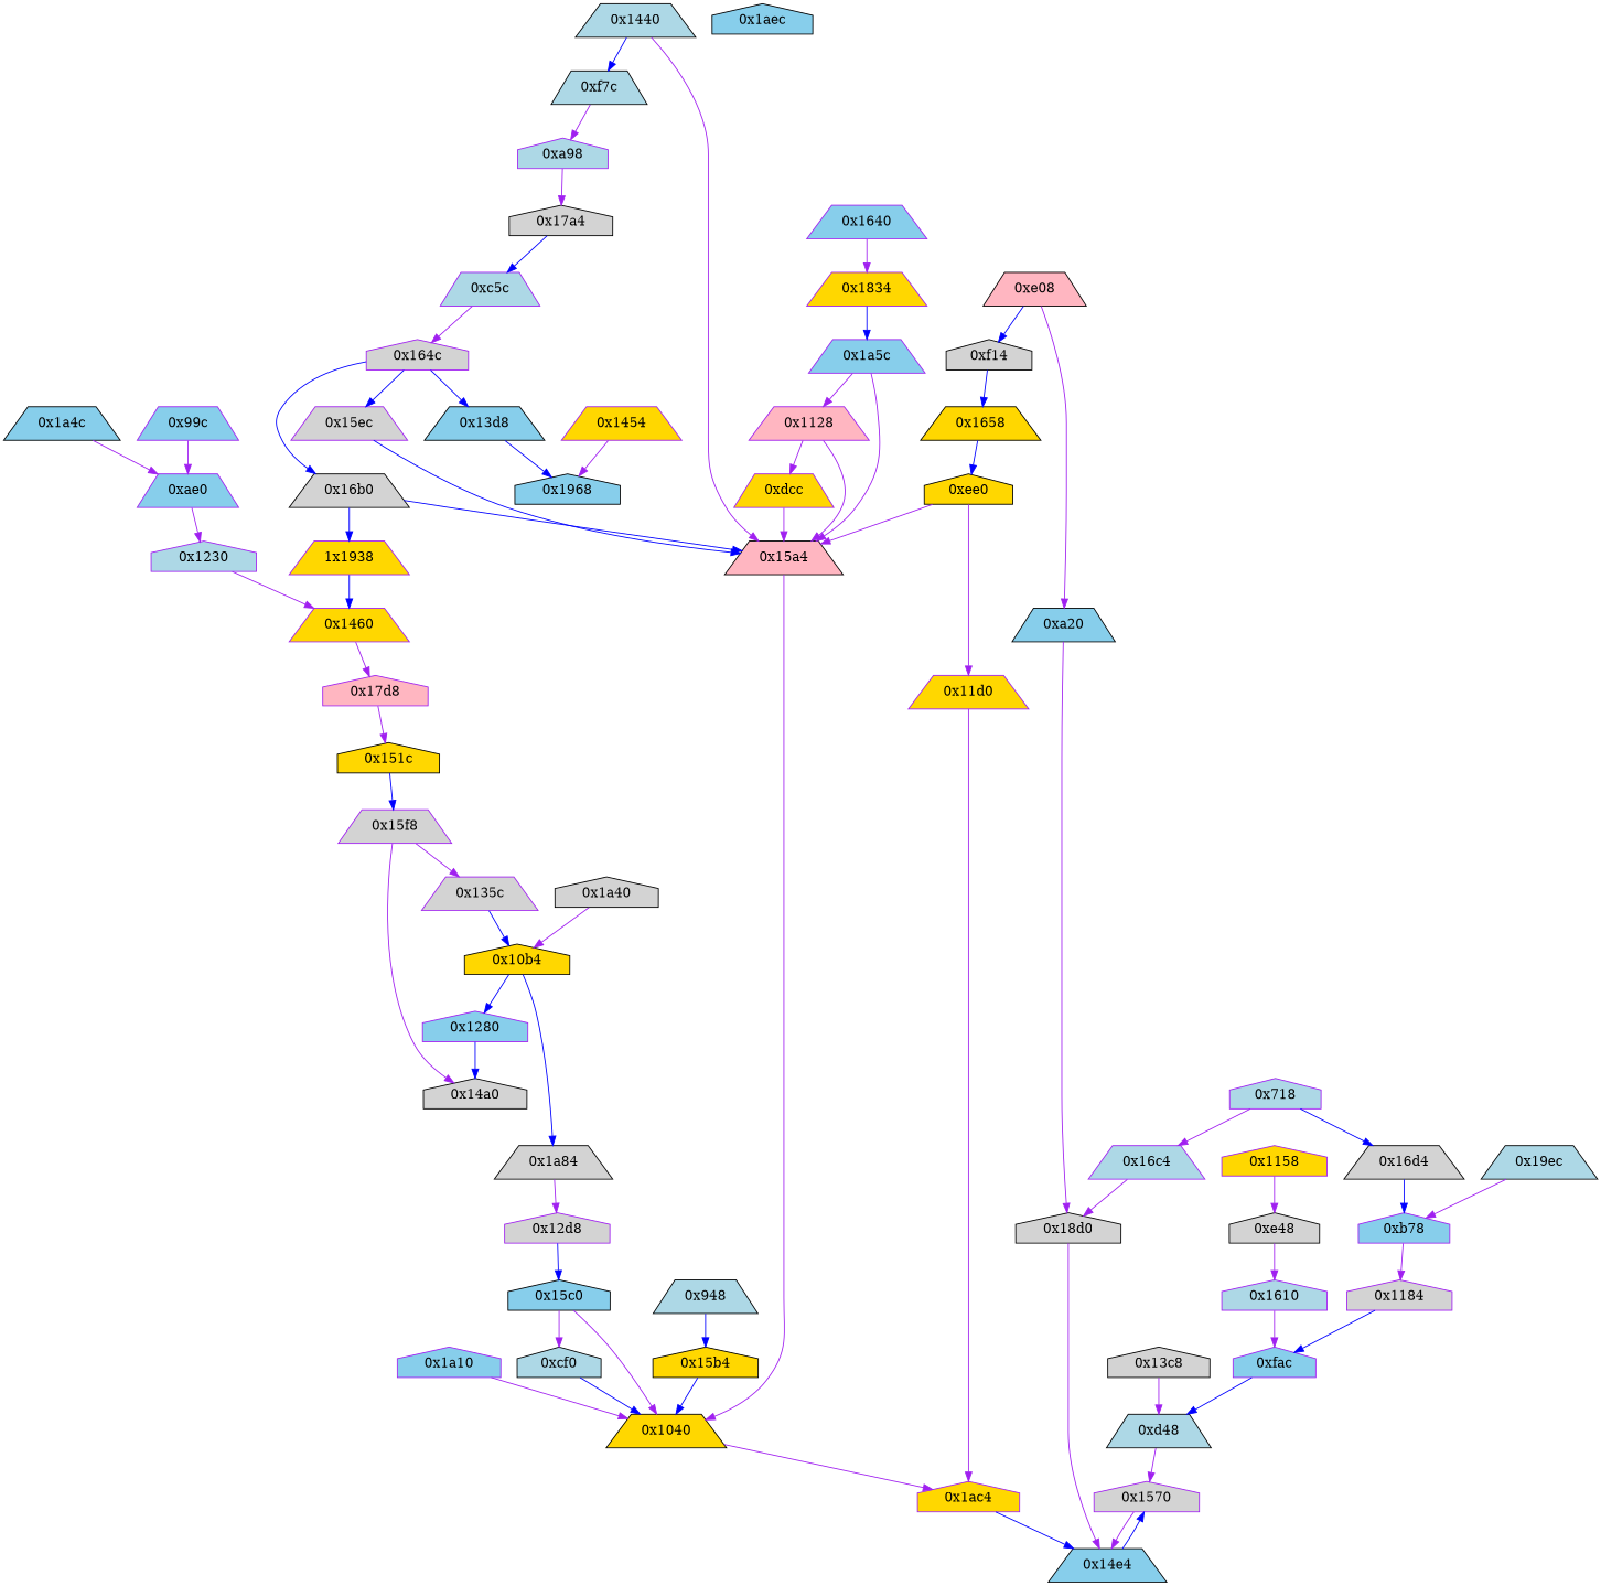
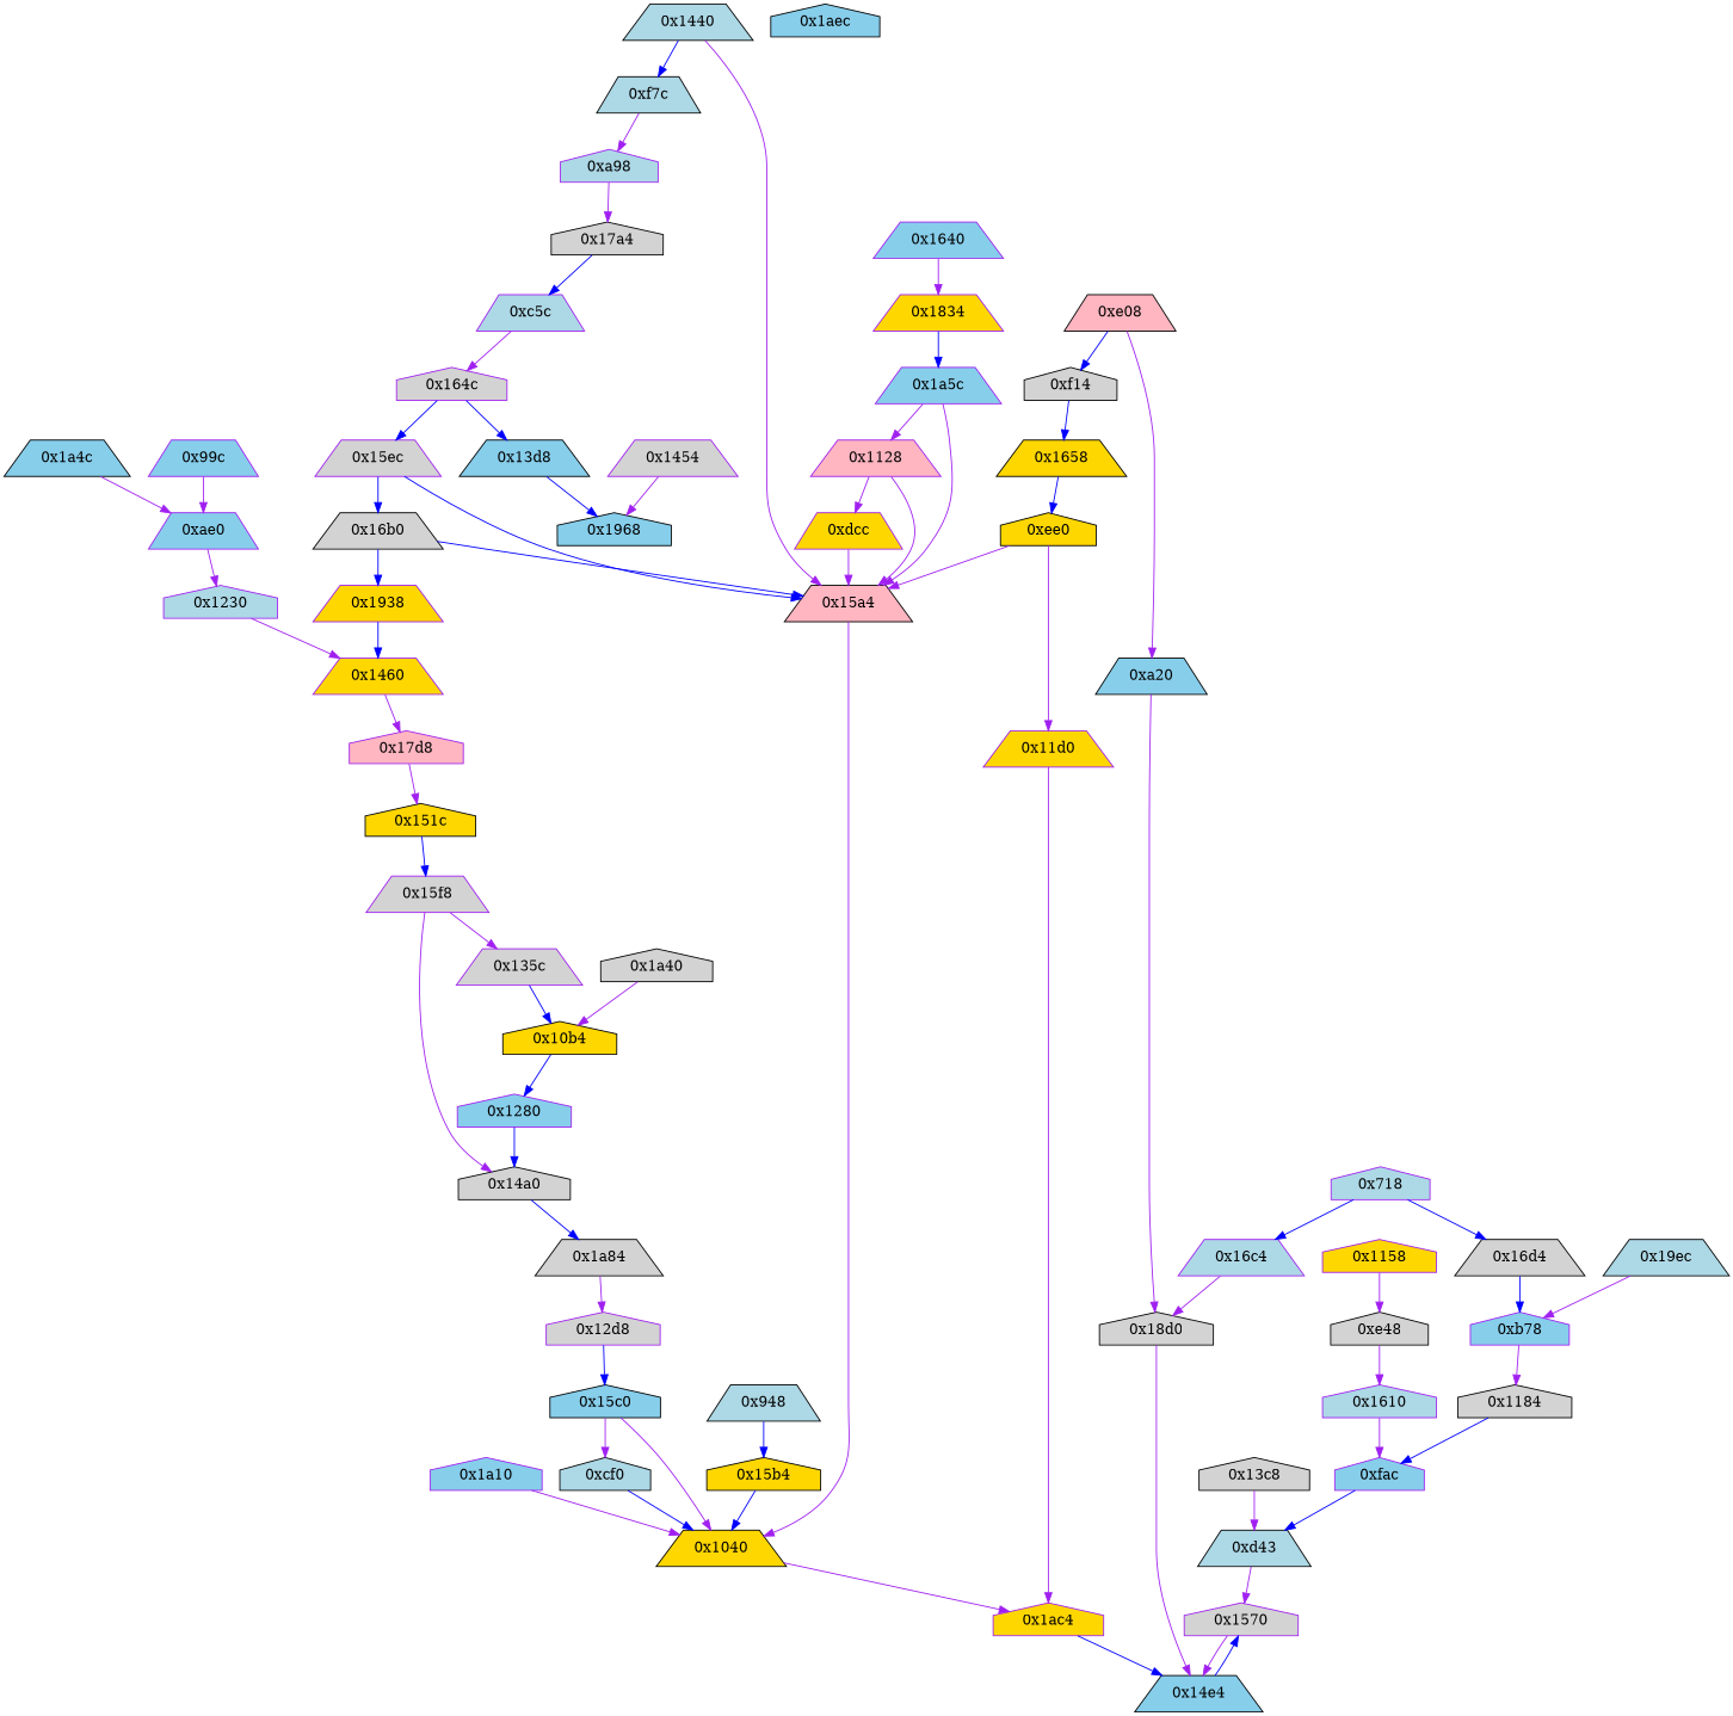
  strict digraph {
    node [color=black fillcolor=lightgrey opcode="[u'ldr', u'ldr', u'cmp', u'mov', u'b']" shape=trapezium style=filled]
    edge [color=purple]
    "0x1570" [color=purple opcode="[u'mov', u'mov', u'cmp', u'mov', u'cmp', u'mov', u'mov', u'cmp', u'mov', u'mov']" shape=house]
    "0x14e4" [fillcolor=skyblue opcode="[u'ldr', u'ldr', u'ldr', u'ldr', u'add', u'sub', u'sub', u'mul', u'eor', u'and', u'ldr', u'ldr', u'ldr', u'b']"]
    "0x135c" [color=purple opcode="[u'ldr', u'ldr', u'ldr', u'ldr', u'mov', u'rsb', u'cmp', u'mvn', u'mov', u'mul', u'mov', u'mvn', u'ldr', u'orr', u'cmn', u'mov', u'teq', u'ldr', u'b']"]
    "0x10b4" [fillcolor=gold opcode="[u'ldr', u'mov', u'cmp', u'mov', u'mov', u'strb', u'ldr', u'ldr', u'sub', u'mul', u'eor', u'and', u'ldr', u'mov', u'mov', u'ldr', u'ldr', u'cmp', u'mov', u'teq', u'ldr', u'b']" shape=house]
    "0x1280" [color=purple fillcolor=skyblue opcode="[u'ldrb', u'cmp', u'ldr']" shape=house]
    "0x14a0" [opcode="[u'ldr', u'ldrb', u'str', u'ldr', u'ldr', u'ldr', u'ldr', u'cmp', u'mov', u'mov', u'mov', u'cmp', u'mov', u'mov', u'teq', u'mov', u'b']" shape=house]
    "0x1a10" [color=purple fillcolor=skyblue opcode="[u'ldr', u'ldr', u'add', u'add', u'sub', u'str', u'ldr', u'ldr']" shape=house]
    "0x1040" [fillcolor=gold opcode="[u'ldr', u'sub', u'str', u'ldr', u'stm', u'ldr', u'ldr', u'ldr', u'ldr', u'ldr', u'add', u'sub', u'sub', u'mul', u'mvn', u'ldr', u'orr', u'mov', u'cmn', u'mov', u'ldr', u'b']"]
    "0x1ac4" [color=purple fillcolor=gold opcode="[u'cmp', u'mov', u'mov', u'mov', u'cmn', u'mov', u'mov', u'b']" shape=house]
    "0x99c" [color=purple fillcolor=skyblue opcode="[u'ldr', u'mov', u'ldr', u'sub', u'mul', u'mov', u'eor', u'and', u'ldr', u'mov', u'ldr', u'cmp', u'mov', u'teq', u'ldr', u'ldr', u'b']"]
    "0xae0" [color=purple fillcolor=skyblue opcode="[u'ldr', u'mov', u'cmp', u'mov', u'mov', u'strb', u'ldr', u'ldr', u'ldr', u'sub', u'sub', u'add', u'mul', u'eor', u'and', u'ldr', u'mov', u'mov', u'ldr', u'ldr', u'cmp', u'mov', u'teq', u'ldr', u'b']"]
    "0x1230" [color=purple fillcolor=lightblue opcode="[u'ldrb', u'cmp', u'ldr', u'b']" shape=house]
    "0x1460" [color=purple fillcolor=gold opcode="[u'ldr', u'ldr', u'ldr', u'ldr', u'ldr', u'add', u'sub', u'sub', u'mul', u'eor', u'and', u'ldr', u'mov', u'mov', u'ldr', u'b']"]
    "0x15c0" [fillcolor=skyblue opcode="[u'ldrb', u'ldr', u'ldr', u'ldr', u'cmp', u'ldr', u'mov', u'str', u'ldr', u'str', u'b']" shape=house]
    "0xcf0" [fillcolor=lightblue opcode="[u'ldr', u'ldr', u'sub', u'add', u'add', u'str', u'ldr', u'ldr', u'ldr', u'str', u'mov', u'b']" shape=house]
    "0x1968" [fillcolor=skyblue opcode="[u'ldr', u'mov', u'cmp', u'mov', u'mov', u'strb', u'ldr', u'ldr', u'ldr', u'sub', u'sub', u'add', u'mul', u'eor', u'and', u'ldr', u'mov', u'mov', u'ldr', u'ldr', u'cmp', u'mov', u'teq', u'ldr']" shape=house]
    "0x15ec" [color=purple opcode="[u'ldrb', u'ldr', u'b']"]
    "0x15a4" [fillcolor=lightpink opcode="[u'ldr', u'ldr', u'rsb', u'rsb']"]
    "0x16b0"
-   "0x1938" [color=purple fillcolor=gold opcode="[u'ldr', u'ldr', u'cmp', u'ldr', u'mov', u'b']" label="1x1938"]
+   "0x1938" [color=purple fillcolor=gold opcode="[u'ldr', u'ldr', u'cmp', u'ldr', u'mov', u'b']"]
    "0x1610" [color=purple fillcolor=lightblue opcode="[u'ldr', u'str', u'ldr', u'str', u'ldr', u'str', u'ldr', u'str', u'ldr', u'str', u'ldr', u'b']" shape=house]
    "0xfac" [color=purple fillcolor=skyblue opcode="[u'ldr', u'mov', u'str', u'ldr', u'str', u'ldr', u'str', u'ldr', u'str', u'ldr', u'str', u'ldr', u'ldr', u'ldr', u'add', u'sub', u'sub', u'mul', u'mov', u'eor', u'and', u'ldr', u'mov', u'ldr', u'cmp', u'mov', u'teq', u'ldr', u'ldr', u'b']" shape=house]
-   "0xd48" [fillcolor=lightblue opcode="[u'ldr', u'ldr', u'ldr', u'add', u'str', u'ldr', u'ldrb', u'str', u'ldr', u'cmp', u'mov', u'strb', u'ldr', u'ldr', u'rsb', u'mvn', u'mul', u'eor', u'and', u'ldr', u'ldr', u'ldr', u'b']"]
+   "0xd48" [fillcolor=lightblue opcode="[u'ldr', u'ldr', u'ldr', u'add', u'str', u'ldr', u'ldrb', u'str', u'ldr', u'cmp', u'mov', u'strb', u'ldr', u'ldr', u'rsb', u'mvn', u'mul', u'eor', u'and', u'ldr', u'ldr', u'ldr', u'b']" label="0xd43"]
    "0x948" [fillcolor=lightblue opcode="[u'ldr', u'ldr', u'rsb', u'rsb', u'b']"]
    "0x15b4" [fillcolor=gold opcode="[u'ldr', u'str', u'b']" shape=house]
-   "0x1454" [color=purple fillcolor=gold opcode="[u'ldr', u'ldr', u'b']"]
+   "0x1454" [color=purple opcode="[u'ldr', u'ldr', u'b']"]
    "0x1640" [color=purple fillcolor=skyblue opcode="[u'ldr', u'ldr', u'b']"]
    "0x1834" [color=purple fillcolor=gold opcode="[u'ldr', u'mov', u'cmp', u'mov', u'mov', u'strb', u'ldr', u'ldr', u'ldr', u'ldr', u'cmp', u'mov', u'rsb', u'mvn', u'mul', u'mvn', u'mov', u'orr', u'ldr', u'cmn', u'mov', u'teq', u'ldr']"]
    "0x1a5c" [color=purple fillcolor=skyblue opcode="[u'ldrb', u'ldr']"]
    "0x1128" [color=purple fillcolor=lightpink]
    "0xdcc" [color=purple fillcolor=gold]
    "0xa20" [fillcolor=skyblue opcode="[u'ldr', u'ldr', u'bl', u'ldr', u'ldr', u'bl', u'ldr', u'ldr', u'bl', u'ldr', u'ldr', u'bl', u'ldr', u'ldr', u'mov', u'ldr', u'b']"]
    "0x18d0" [opcode="[u'ldr', u'str', u'ldr', u'ldr', u'ldr', u'sub', u'sub', u'add', u'mul', u'eor', u'and', u'ldr', u'mov', u'mov', u'ldr', u'cmp', u'mov', u'cmp', u'mov', u'mov', u'cmp', u'mov', u'mov', u'teq', u'mov', u'b']" shape=house]
-   "0x1184" [color=purple opcode="[u'mov', u'str', u'mov', u'str', u'mov', u'str', u'mov', u'str', u'mov', u'str', u'ldr', u'b']" shape=house]
+   "0x1184" [opcode="[u'mov', u'str', u'mov', u'str', u'mov', u'str', u'mov', u'str', u'mov', u'str', u'ldr', u'b']" shape=house]
    "0xf7c" [fillcolor=lightblue]
    "0xa98" [color=purple fillcolor=lightblue shape=house]
    "0x17a4" [opcode="[u'ldr', u'ldr', u'ldr', u'ldr', u'rsb', u'mvn', u'mul', u'eor', u'and', u'ldr', u'mov', u'mov', u'ldr']" shape=house]
    "0xc5c" [color=purple fillcolor=lightblue opcode="[u'ldr', u'mov', u'cmp', u'mov', u'mov', u'strb', u'ldr', u'ldr', u'ldr', u'ldr', u'ldr', u'cmp', u'mov', u'sub', u'sub', u'add', u'mul', u'mvn', u'mov', u'orr', u'ldr', u'cmn', u'mov', u'teq', u'ldr', u'b']"]
    "0x12d8" [color=purple opcode="[u'ldr', u'mov', u'cmp', u'mov', u'mov', u'strb', u'ldr', u'ldr', u'ldr', u'ldr', u'ldr', u'cmp', u'mov', u'add', u'sub', u'sub', u'mul', u'mvn', u'mov', u'orr', u'ldr', u'cmn', u'mov', u'teq', u'ldr', u'b']" shape=house]
    "0x1658" [fillcolor=gold opcode="[u'ldr', u'mov', u'cmp', u'mov', u'mov', u'strb', u'ldr', u'ldr', u'sub', u'mul', u'eor', u'and', u'ldr', u'mov', u'mov', u'ldr', u'ldr', u'cmp', u'mov', u'teq', u'ldr', u'b']"]
    "0xee0" [fillcolor=gold opcode="[u'ldrb', u'ldr', u'b']" shape=house]
    "0x11d0" [color=purple fillcolor=gold opcode="[u'ldr', u'ldr', u'ldr', u'ldr', u'ldr', u'add', u'sub', u'sub', u'mul', u'mvn', u'ldr', u'orr', u'mov', u'cmn', u'mov', u'ldr', u'b']"]
    "0x718" [color=purple fillcolor=lightblue opcode="[u'push', u'add', u'sub', u'str', u'ldr', u'cmp', u'mvn', u'ldr', u'ldr', u'str', u'ldr', u'ldr', u'ldr', u'mov', u'ldr', u'str', u'ldr', u'str', u'ldr', u'str', u'ldr', u'str', u'ldr', u'str', u'ldr', u'ldr', u'str', u'ldr', u'str', u'ldr', u'str', u'ldr', u'str', u'ldr', u'str', u'ldr', u'str', u'ldr', u'str', u'ldr', u'str', u'ldr', u'str', u'ldr', u'str', u'ldr', u'str', u'ldr', u'str', u'ldr', u'ldr', u'str', u'ldr', u'str', u'ldr', u'str', u'ldr', u'str', u'ldr', u'str', u'ldr', u'str', u'ldr', u'str', u'ldr', u'str', u'ldr', u'str', u'ldr', u'ldr', u'str', u'ldr', u'str', u'str', u'ldr', u'add', u'str', u'ldr', u'add', u'str', u'ldr', u'add', u'str', u'ldr', u'add', u'str', u'str', u'str', u'str', u'str', u'str', u'str', u'str', u'b']" shape=house]
    "0x16c4" [color=purple fillcolor=lightblue opcode="[u'ldr', u'mov', u'b']"]
    "0x16d4" [opcode="[u'ldr', u'ldr', u'ldr', u'ldr', u'ldr', u'mov', u'add', u'cmp', u'sub', u'mov', u'sub', u'mul', u'mov', u'mvn', u'ldr', u'orr', u'cmn', u'mov', u'teq', u'ldr']"]
    "0xb78" [color=purple fillcolor=skyblue opcode="[u'ldr', u'mov', u'ldr', u'str', u'sub', u'str', u'ldr', u'bl', u'bl', u'ldr', u'ldr', u'mov', u'mov', u'ldr', u'ldr', u'ldr', u'ldr', u'cmp', u'mov', u'add', u'sub', u'sub', u'mul', u'mvn', u'mov', u'orr', u'ldr', u'cmn', u'mov', u'teq', u'ldr', u'b']" shape=house]
    "0x13d8" [fillcolor=skyblue opcode="[u'ldr', u'mov', u'ldr', u'ldr', u'add', u'sub', u'sub', u'mul', u'mov', u'eor', u'and', u'ldr', u'mov', u'ldr', u'cmp', u'mov', u'teq', u'ldr', u'ldr']"]
    "0x1a4c" [fillcolor=skyblue opcode="[u'ldr', u'ldr', u'b']"]
    "0xf14" [opcode="[u'ldr', u'ldr', u'ldr', u'ldr', u'mov', u'rsb', u'cmp', u'mvn', u'mov', u'mul', u'mov', u'mvn', u'ldr', u'orr', u'cmn', u'mov', u'teq', u'ldr', u'b']" shape=house]
    "0x164c" [color=purple opcode="[u'ldrb', u'ldr', u'b']" shape=house]
    "0x15f8" [color=purple opcode="[u'ldrb', u'ldr', u'cmp', u'ldr', u'mov', u'b']"]
    "0x1a84" [opcode="[u'ldr', u'ldr', u'ldr', u'ldr', u'ldr', u'sub', u'sub', u'add', u'mul', u'mvn', u'ldr', u'orr', u'mov', u'cmn', u'mov', u'ldr']"]
    "0x17d8" [color=purple fillcolor=lightpink opcode="[u'cmp', u'mov', u'cmp', u'mov', u'mov', u'cmp', u'mov', u'mov', u'b']" shape=house]
    "0x151c" [fillcolor=gold opcode="[u'ldr', u'ldr', u'ldrb', u'str', u'ldr', u'cmp', u'mov', u'mov', u'strb', u'ldr', u'ldr', u'ldr', u'add', u'sub', u'sub', u'mul', u'eor', u'and', u'ldr', u'ldr', u'ldr']" shape=house]
    "0x1aec" [fillcolor=skyblue opcode="[u'ldr', u'ldr', u'ldr', u'ldr', u'ldr', u'sub', u'sub', u'pop']" shape=house]
    "0x1440" [fillcolor=lightblue]
    "0xe08" [fillcolor=lightpink opcode="[u'ldrb', u'ldr', u'ldr', u'cmp', u'mov', u'b']"]
    "0xe48" [opcode="[u'ldr', u'ldr', u'ldr', u'add', u'add', u'sub', u'str', u'ldr', u'ldr', u'rsb', u'mvn', u'mul', u'mvn', u'ldr', u'ldr', u'ldr', u'orr', u'cmn', u'mov', u'mov', u'cmp', u'mov', u'mov', u'mov', u'cmn', u'mov', u'mov', u'b']" shape=house]
    "0x1158" [color=purple fillcolor=gold opcode="[u'ldr', u'ldr', u'ldr', u'b']" shape=house]
    "0x19ec" [fillcolor=lightblue opcode="[u'sub', u'mov', u'bl', u'bl', u'ldr', u'ldr', u'mov', u'b']"]
    "0x13c8" [opcode="[u'ldr', u'ldr', u'ldr', u'b']" shape=house]
    "0x1a40" [opcode="[u'ldr', u'ldr', u'b']" shape=house]
    "0x1570" -> "0x14e4"
    "0x14e4" -> "0x1570" [color=blue]
    "0x135c" -> "0x10b4" [color=blue]
    "0x10b4" -> "0x1280" [color=blue]
    "0x1280" -> "0x14a0" [color=blue]
-   "0x10b4" -> "0x1a84" [color=blue]
+   "0x14a0" -> "0x1a84" [color=blue]
    "0x1a10" -> "0x1040"
    "0x1040" -> "0x1ac4"
    "0x1ac4" -> "0x14e4" [color=blue]
    "0x99c" -> "0xae0"
    "0xae0" -> "0x1230"
    "0x1230" -> "0x1460"
    "0x1460" -> "0x17d8"
    "0x15c0" -> "0x1040"
    "0x15c0" -> "0xcf0"
    "0xcf0" -> "0x1040" [color=blue]
    "0x15ec" -> "0x15a4" [color=blue]
-   "0x164c" -> "0x16b0" [color=blue]
+   "0x15ec" -> "0x16b0" [color=blue]
    "0x15a4" -> "0x1040"
    "0x16b0" -> "0x15a4" [color=blue]
    "0x16b0" -> "0x1938" [color=blue]
    "0x1938" -> "0x1460" [color=blue]
    "0x1610" -> "0xfac"
    "0xfac" -> "0xd48" [color=blue]
    "0xd48" -> "0x1570"
    "0x948" -> "0x15b4" [color=blue]
    "0x15b4" -> "0x1040" [color=blue]
    "0x1454" -> "0x1968"
    "0x1640" -> "0x1834"
    "0x1834" -> "0x1a5c" [color=blue]
    "0x1a5c" -> "0x15a4"
    "0x1a5c" -> "0x1128"
    "0x1128" -> "0x15a4"
    "0x1128" -> "0xdcc"
    "0xdcc" -> "0x15a4"
    "0xa20" -> "0x18d0"
    "0x18d0" -> "0x14e4"
    "0x1184" -> "0xfac" [color=blue]
    "0xf7c" -> "0xa98"
    "0xa98" -> "0x17a4"
    "0x17a4" -> "0xc5c" [color=blue]
    "0xc5c" -> "0x164c"
    "0x12d8" -> "0x15c0" [color=blue]
    "0x1658" -> "0xee0" [color=blue]
    "0xee0" -> "0x15a4"
    "0xee0" -> "0x11d0"
    "0x11d0" -> "0x1ac4"
-   "0x718" -> "0x16c4"
+   "0x718" -> "0x16c4" [color=blue]
    "0x718" -> "0x16d4" [color=blue]
    "0x16c4" -> "0x18d0"
    "0x16d4" -> "0xb78" [color=blue]
    "0xb78" -> "0x1184"
    "0x13d8" -> "0x1968" [color=blue]
    "0x1a4c" -> "0xae0"
    "0xf14" -> "0x1658" [color=blue]
    "0x164c" -> "0x15ec" [color=blue]
    "0x164c" -> "0x13d8" [color=blue]
    "0x15f8" -> "0x135c"
    "0x15f8" -> "0x14a0"
    "0x1a84" -> "0x12d8"
    "0x17d8" -> "0x151c"
    "0x151c" -> "0x15f8" [color=blue]
    "0x1440" -> "0x15a4"
    "0x1440" -> "0xf7c" [color=blue]
    "0xe08" -> "0xa20"
    "0xe08" -> "0xf14" [color=blue]
    "0xe48" -> "0x1610"
    "0x1158" -> "0xe48"
    "0x19ec" -> "0xb78"
    "0x13c8" -> "0xd48"
    "0x1a40" -> "0x10b4"
  }
